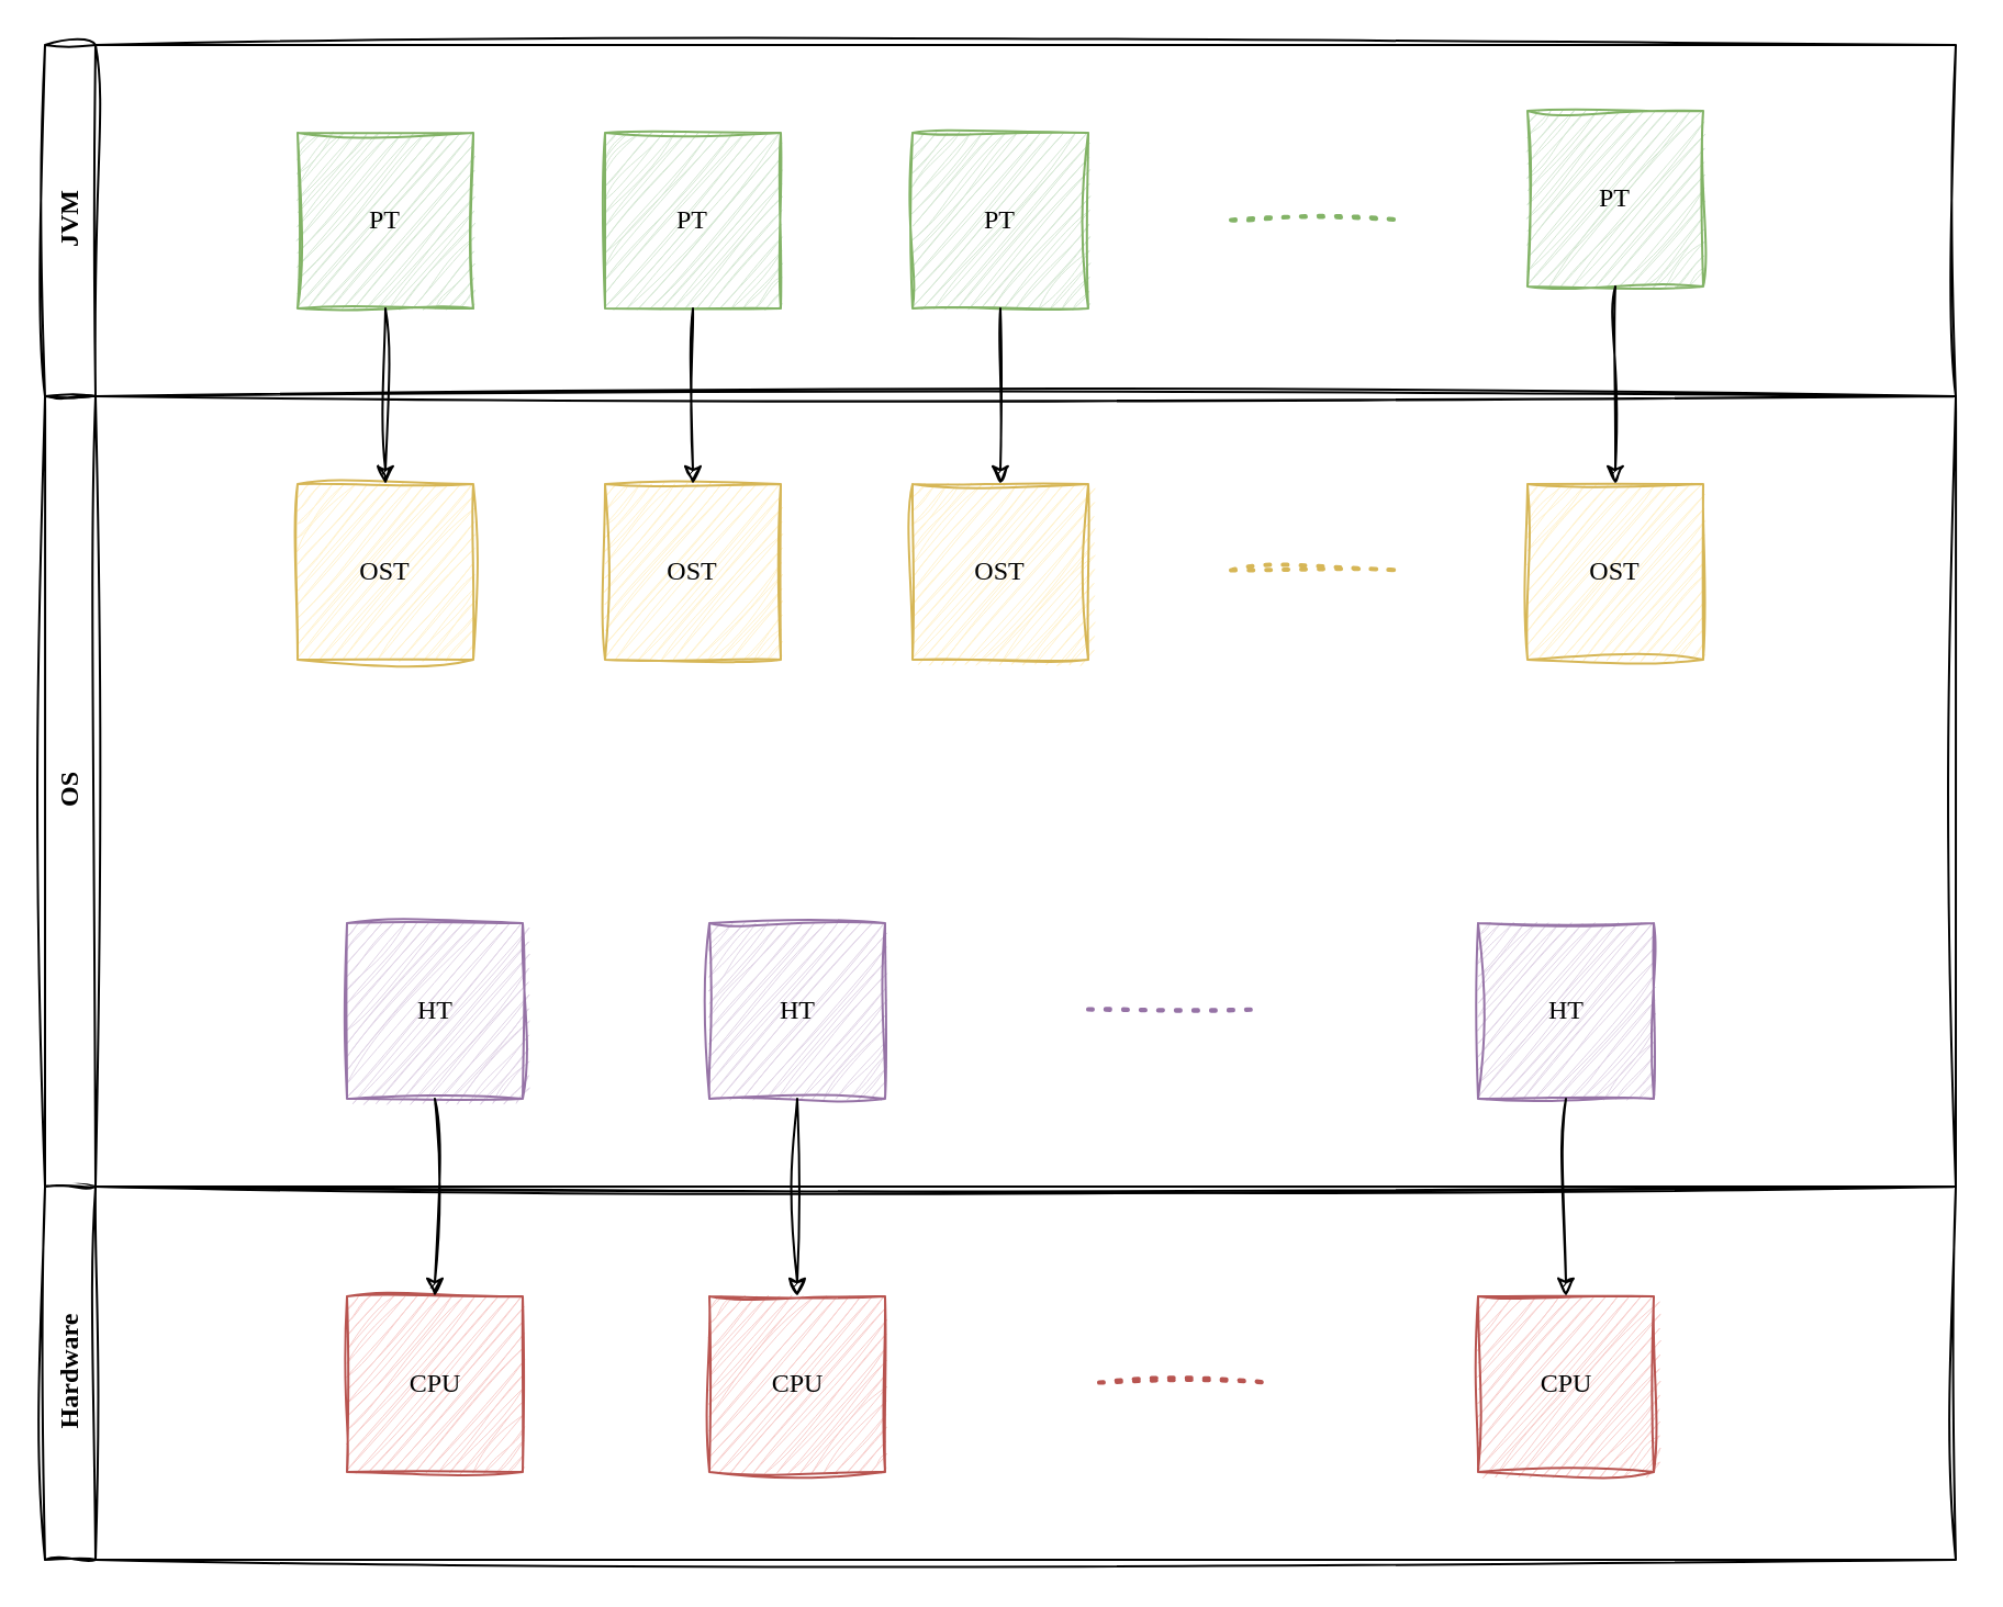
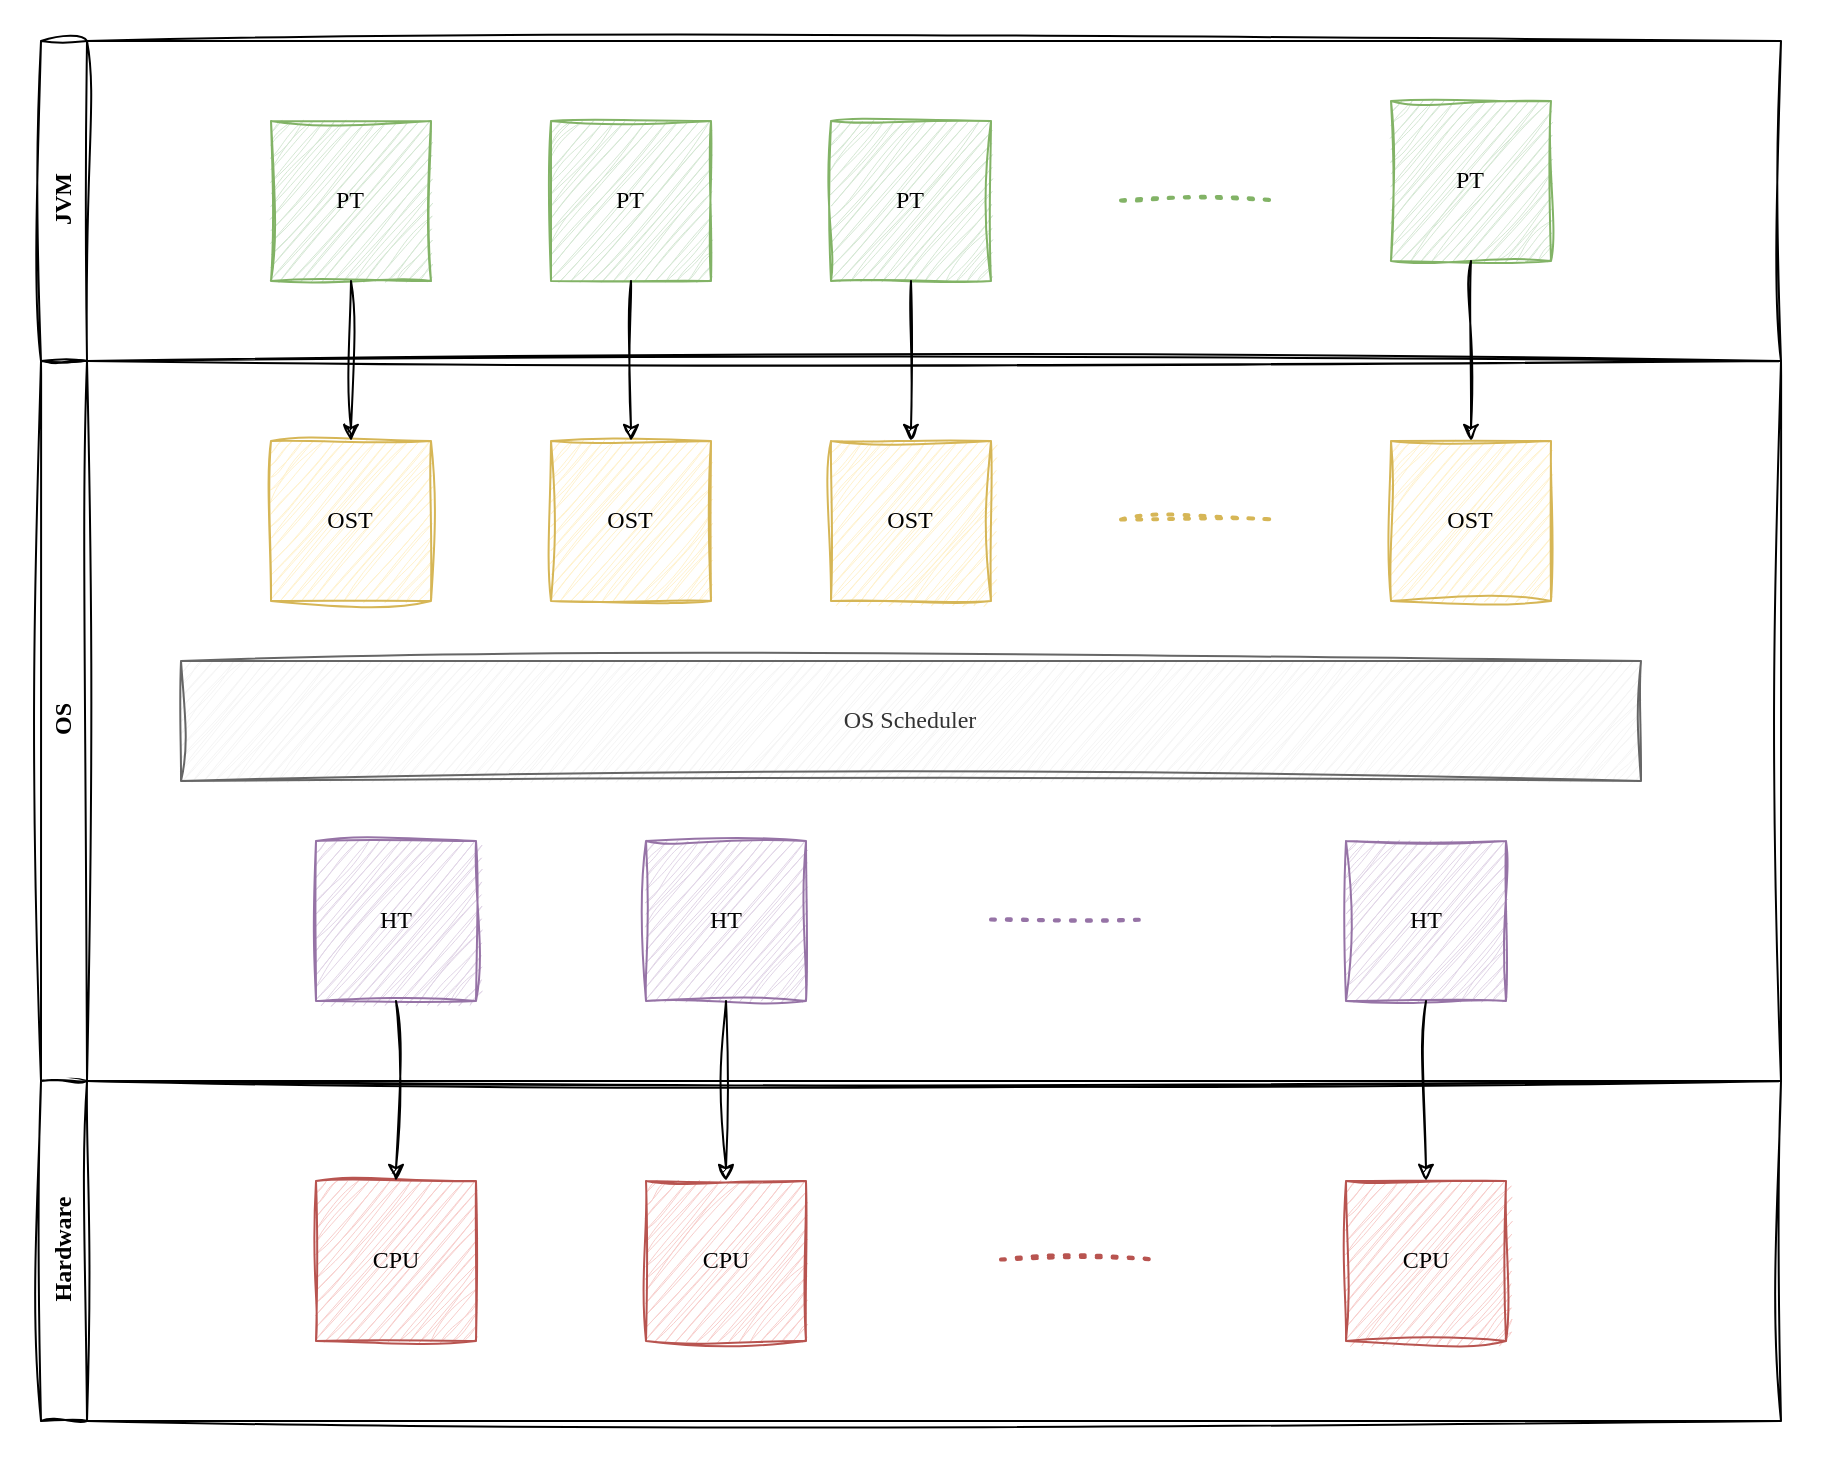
  <mxCell id="0" />
  <mxCell id="1" parent="0" />
  <mxCell id="2" value="JVM" style="swimlane;horizontal=0;whiteSpace=wrap;html=1;sketch=1;hachureGap=4;jiggle=2;curveFitting=1;fontFamily=Architects Daughter;fontSource=https%3A%2F%2Ffonts.googleapis.com%2Fcss%3Ffamily%3DArchitects%2BDaughter;" parent="1" vertex="1"><mxGeometry x="20" y="20" width="870" height="160" as="geometry" /></mxCell>
  <mxCell id="3" value="PT" style="rounded=0;whiteSpace=wrap;html=1;sketch=1;hachureGap=4;jiggle=2;curveFitting=1;fontFamily=Architects Daughter;fontSource=https%3A%2F%2Ffonts.googleapis.com%2Fcss%3Ffamily%3DArchitects%2BDaughter;fillColor=#d5e8d4;strokeColor=#82b366;" parent="2" vertex="1"><mxGeometry x="115" y="40" width="80" height="80" as="geometry" /></mxCell>
  <mxCell id="4" value="PT" style="rounded=0;whiteSpace=wrap;html=1;sketch=1;hachureGap=4;jiggle=2;curveFitting=1;fontFamily=Architects Daughter;fontSource=https%3A%2F%2Ffonts.googleapis.com%2Fcss%3Ffamily%3DArchitects%2BDaughter;fillColor=#d5e8d4;strokeColor=#82b366;" parent="2" vertex="1"><mxGeometry x="255" y="40" width="80" height="80" as="geometry" /></mxCell>
  <mxCell id="5" value="PT" style="rounded=0;whiteSpace=wrap;html=1;sketch=1;hachureGap=4;jiggle=2;curveFitting=1;fontFamily=Architects Daughter;fontSource=https%3A%2F%2Ffonts.googleapis.com%2Fcss%3Ffamily%3DArchitects%2BDaughter;fillColor=#d5e8d4;strokeColor=#82b366;" parent="2" vertex="1"><mxGeometry x="395" y="40" width="80" height="80" as="geometry" /></mxCell>
  <mxCell id="6" value="PT" style="rounded=0;whiteSpace=wrap;html=1;sketch=1;hachureGap=4;jiggle=2;curveFitting=1;fontFamily=Architects Daughter;fontSource=https%3A%2F%2Ffonts.googleapis.com%2Fcss%3Ffamily%3DArchitects%2BDaughter;fillColor=#d5e8d4;strokeColor=#82b366;" parent="2" vertex="1"><mxGeometry x="675" y="30" width="80" height="80" as="geometry" /></mxCell>
  <mxCell id="7" value="" style="endArrow=none;dashed=1;html=1;dashPattern=1 3;strokeWidth=2;rounded=0;sketch=1;hachureGap=4;jiggle=2;curveFitting=1;fontFamily=Architects Daughter;fontSource=https%3A%2F%2Ffonts.googleapis.com%2Fcss%3Ffamily%3DArchitects%2BDaughter;fillColor=#d5e8d4;strokeColor=#82b366;" parent="2" edge="1"><mxGeometry width="50" height="50" relative="1" as="geometry"><mxPoint x="540" y="79.71" as="sourcePoint" /><mxPoint x="617.5" y="79.71" as="targetPoint" /></mxGeometry></mxCell>
  <mxCell id="8" value="OS" style="swimlane;horizontal=0;whiteSpace=wrap;html=1;sketch=1;hachureGap=4;jiggle=2;curveFitting=1;fontFamily=Architects Daughter;fontSource=https%3A%2F%2Ffonts.googleapis.com%2Fcss%3Ffamily%3DArchitects%2BDaughter;" parent="1" vertex="1"><mxGeometry x="20" y="180" width="870" height="360" as="geometry" /></mxCell>
  <mxCell id="9" value="OST" style="rounded=0;whiteSpace=wrap;html=1;sketch=1;hachureGap=4;jiggle=2;curveFitting=1;fontFamily=Architects Daughter;fontSource=https%3A%2F%2Ffonts.googleapis.com%2Fcss%3Ffamily%3DArchitects%2BDaughter;fillColor=#fff2cc;strokeColor=#d6b656;" parent="8" vertex="1"><mxGeometry x="115" y="40" width="80" height="80" as="geometry" /></mxCell>
  <mxCell id="10" value="OST" style="rounded=0;whiteSpace=wrap;html=1;sketch=1;hachureGap=4;jiggle=2;curveFitting=1;fontFamily=Architects Daughter;fontSource=https%3A%2F%2Ffonts.googleapis.com%2Fcss%3Ffamily%3DArchitects%2BDaughter;fillColor=#fff2cc;strokeColor=#d6b656;" parent="8" vertex="1"><mxGeometry x="255" y="40" width="80" height="80" as="geometry" /></mxCell>
  <mxCell id="11" value="OST" style="rounded=0;whiteSpace=wrap;html=1;sketch=1;hachureGap=4;jiggle=2;curveFitting=1;fontFamily=Architects Daughter;fontSource=https%3A%2F%2Ffonts.googleapis.com%2Fcss%3Ffamily%3DArchitects%2BDaughter;fillColor=#fff2cc;strokeColor=#d6b656;" parent="8" vertex="1"><mxGeometry x="395" y="40" width="80" height="80" as="geometry" /></mxCell>
  <mxCell id="12" value="OST" style="rounded=0;whiteSpace=wrap;html=1;sketch=1;hachureGap=4;jiggle=2;curveFitting=1;fontFamily=Architects Daughter;fontSource=https%3A%2F%2Ffonts.googleapis.com%2Fcss%3Ffamily%3DArchitects%2BDaughter;fillColor=#fff2cc;strokeColor=#d6b656;" parent="8" vertex="1"><mxGeometry x="675" y="40" width="80" height="80" as="geometry" /></mxCell>
+ <mxCell id="13" value="OS Scheduler" style="rounded=0;whiteSpace=wrap;html=1;sketch=1;hachureGap=4;jiggle=2;curveFitting=1;fontFamily=Architects Daughter;fontSource=https%3A%2F%2Ffonts.googleapis.com%2Fcss%3Ffamily%3DArchitects%2BDaughter;fillColor=#f5f5f5;fontColor=#333333;strokeColor=#666666;" parent="8" vertex="1"><mxGeometry x="70" y="150" width="730" height="60" as="geometry" /></mxCell>
  <mxCell id="14" value="HT" style="rounded=0;whiteSpace=wrap;html=1;sketch=1;hachureGap=4;jiggle=2;curveFitting=1;fontFamily=Architects Daughter;fontSource=https%3A%2F%2Ffonts.googleapis.com%2Fcss%3Ffamily%3DArchitects%2BDaughter;fillColor=#e1d5e7;strokeColor=#9673a6;" parent="8" vertex="1"><mxGeometry x="137.5" y="240" width="80" height="80" as="geometry" /></mxCell>
  <mxCell id="15" value="HT" style="rounded=0;whiteSpace=wrap;html=1;sketch=1;hachureGap=4;jiggle=2;curveFitting=1;fontFamily=Architects Daughter;fontSource=https%3A%2F%2Ffonts.googleapis.com%2Fcss%3Ffamily%3DArchitects%2BDaughter;fillColor=#e1d5e7;strokeColor=#9673a6;" parent="8" vertex="1"><mxGeometry x="302.5" y="240" width="80" height="80" as="geometry" /></mxCell>
  <mxCell id="16" value="HT" style="rounded=0;whiteSpace=wrap;html=1;sketch=1;hachureGap=4;jiggle=2;curveFitting=1;fontFamily=Architects Daughter;fontSource=https%3A%2F%2Ffonts.googleapis.com%2Fcss%3Ffamily%3DArchitects%2BDaughter;fillColor=#e1d5e7;strokeColor=#9673a6;" parent="8" vertex="1"><mxGeometry x="652.5" y="240" width="80" height="80" as="geometry" /></mxCell>
  <mxCell id="17" value="" style="endArrow=none;dashed=1;html=1;dashPattern=1 3;strokeWidth=2;rounded=0;sketch=1;hachureGap=4;jiggle=2;curveFitting=1;fontFamily=Architects Daughter;fontSource=https%3A%2F%2Ffonts.googleapis.com%2Fcss%3Ffamily%3DArchitects%2BDaughter;fillColor=#e1d5e7;strokeColor=#9673a6;" parent="8" edge="1"><mxGeometry width="50" height="50" relative="1" as="geometry"><mxPoint x="475" y="279.29" as="sourcePoint" /><mxPoint x="552.5" y="279.29" as="targetPoint" /></mxGeometry></mxCell>
  <mxCell id="18" value="" style="endArrow=none;dashed=1;html=1;dashPattern=1 3;strokeWidth=2;rounded=0;sketch=1;hachureGap=4;jiggle=2;curveFitting=1;fontFamily=Architects Daughter;fontSource=https%3A%2F%2Ffonts.googleapis.com%2Fcss%3Ffamily%3DArchitects%2BDaughter;fillColor=#fff2cc;strokeColor=#d6b656;" parent="8" edge="1"><mxGeometry width="50" height="50" relative="1" as="geometry"><mxPoint x="540" y="79.29" as="sourcePoint" /><mxPoint x="617.5" y="79.29" as="targetPoint" /></mxGeometry></mxCell>
  <mxCell id="19" value="Hardware" style="swimlane;horizontal=0;whiteSpace=wrap;html=1;sketch=1;hachureGap=4;jiggle=2;curveFitting=1;fontFamily=Architects Daughter;fontSource=https%3A%2F%2Ffonts.googleapis.com%2Fcss%3Ffamily%3DArchitects%2BDaughter;" parent="1" vertex="1"><mxGeometry x="20" y="540" width="870" height="170" as="geometry" /></mxCell>
  <mxCell id="20" value="CPU" style="rounded=0;whiteSpace=wrap;html=1;sketch=1;hachureGap=4;jiggle=2;curveFitting=1;fontFamily=Architects Daughter;fontSource=https%3A%2F%2Ffonts.googleapis.com%2Fcss%3Ffamily%3DArchitects%2BDaughter;fillColor=#f8cecc;strokeColor=#b85450;" parent="19" vertex="1"><mxGeometry x="137.5" y="50" width="80" height="80" as="geometry" /></mxCell>
  <mxCell id="21" value="CPU" style="rounded=0;whiteSpace=wrap;html=1;sketch=1;hachureGap=4;jiggle=2;curveFitting=1;fontFamily=Architects Daughter;fontSource=https%3A%2F%2Ffonts.googleapis.com%2Fcss%3Ffamily%3DArchitects%2BDaughter;fillColor=#f8cecc;strokeColor=#b85450;" parent="19" vertex="1"><mxGeometry x="302.5" y="50" width="80" height="80" as="geometry" /></mxCell>
  <mxCell id="22" value="CPU" style="rounded=0;whiteSpace=wrap;html=1;sketch=1;hachureGap=4;jiggle=2;curveFitting=1;fontFamily=Architects Daughter;fontSource=https%3A%2F%2Ffonts.googleapis.com%2Fcss%3Ffamily%3DArchitects%2BDaughter;fillColor=#f8cecc;strokeColor=#b85450;" parent="19" vertex="1"><mxGeometry x="652.5" y="50" width="80" height="80" as="geometry" /></mxCell>
  <mxCell id="23" value="" style="endArrow=none;dashed=1;html=1;dashPattern=1 3;strokeWidth=2;rounded=0;sketch=1;hachureGap=4;jiggle=2;curveFitting=1;fontFamily=Architects Daughter;fontSource=https%3A%2F%2Ffonts.googleapis.com%2Fcss%3Ffamily%3DArchitects%2BDaughter;fillColor=#f8cecc;strokeColor=#b85450;" parent="19" edge="1"><mxGeometry width="50" height="50" relative="1" as="geometry"><mxPoint x="480" y="89.29" as="sourcePoint" /><mxPoint x="557.5" y="89.29" as="targetPoint" /></mxGeometry></mxCell>
  <mxCell id="24" style="edgeStyle=orthogonalEdgeStyle;rounded=0;sketch=1;hachureGap=4;jiggle=2;curveFitting=1;orthogonalLoop=1;jettySize=auto;html=1;fontFamily=Architects Daughter;fontSource=https%3A%2F%2Ffonts.googleapis.com%2Fcss%3Ffamily%3DArchitects%2BDaughter;" parent="1" source="14" target="20" edge="1"><mxGeometry relative="1" as="geometry" /></mxCell>
  <mxCell id="25" style="edgeStyle=orthogonalEdgeStyle;rounded=0;sketch=1;hachureGap=4;jiggle=2;curveFitting=1;orthogonalLoop=1;jettySize=auto;html=1;fontFamily=Architects Daughter;fontSource=https%3A%2F%2Ffonts.googleapis.com%2Fcss%3Ffamily%3DArchitects%2BDaughter;" parent="1" source="15" target="21" edge="1"><mxGeometry relative="1" as="geometry" /></mxCell>
  <mxCell id="26" style="edgeStyle=orthogonalEdgeStyle;rounded=0;sketch=1;hachureGap=4;jiggle=2;curveFitting=1;orthogonalLoop=1;jettySize=auto;html=1;fontFamily=Architects Daughter;fontSource=https%3A%2F%2Ffonts.googleapis.com%2Fcss%3Ffamily%3DArchitects%2BDaughter;" parent="1" source="16" target="22" edge="1"><mxGeometry relative="1" as="geometry" /></mxCell>
  <mxCell id="27" style="edgeStyle=orthogonalEdgeStyle;rounded=0;sketch=1;hachureGap=4;jiggle=2;curveFitting=1;orthogonalLoop=1;jettySize=auto;html=1;fontFamily=Architects Daughter;fontSource=https%3A%2F%2Ffonts.googleapis.com%2Fcss%3Ffamily%3DArchitects%2BDaughter;" parent="1" source="3" target="9" edge="1"><mxGeometry relative="1" as="geometry" /></mxCell>
  <mxCell id="28" style="edgeStyle=orthogonalEdgeStyle;rounded=0;sketch=1;hachureGap=4;jiggle=2;curveFitting=1;orthogonalLoop=1;jettySize=auto;html=1;fontFamily=Architects Daughter;fontSource=https%3A%2F%2Ffonts.googleapis.com%2Fcss%3Ffamily%3DArchitects%2BDaughter;" parent="1" source="4" target="10" edge="1"><mxGeometry relative="1" as="geometry" /></mxCell>
  <mxCell id="29" style="edgeStyle=orthogonalEdgeStyle;rounded=0;sketch=1;hachureGap=4;jiggle=2;curveFitting=1;orthogonalLoop=1;jettySize=auto;html=1;fontFamily=Architects Daughter;fontSource=https%3A%2F%2Ffonts.googleapis.com%2Fcss%3Ffamily%3DArchitects%2BDaughter;" parent="1" source="5" target="11" edge="1"><mxGeometry relative="1" as="geometry" /></mxCell>
  <mxCell id="30" value="" style="edgeStyle=orthogonalEdgeStyle;rounded=0;sketch=1;hachureGap=4;jiggle=2;curveFitting=1;orthogonalLoop=1;jettySize=auto;html=1;fontFamily=Architects Daughter;fontSource=https%3A%2F%2Ffonts.googleapis.com%2Fcss%3Ffamily%3DArchitects%2BDaughter;fillColor=#f8cecc;strokeColor=#000000;" parent="1" source="6" target="12" edge="1"><mxGeometry x="-0.333" y="15" relative="1" as="geometry"><mxPoint as="offset" /></mxGeometry></mxCell>
